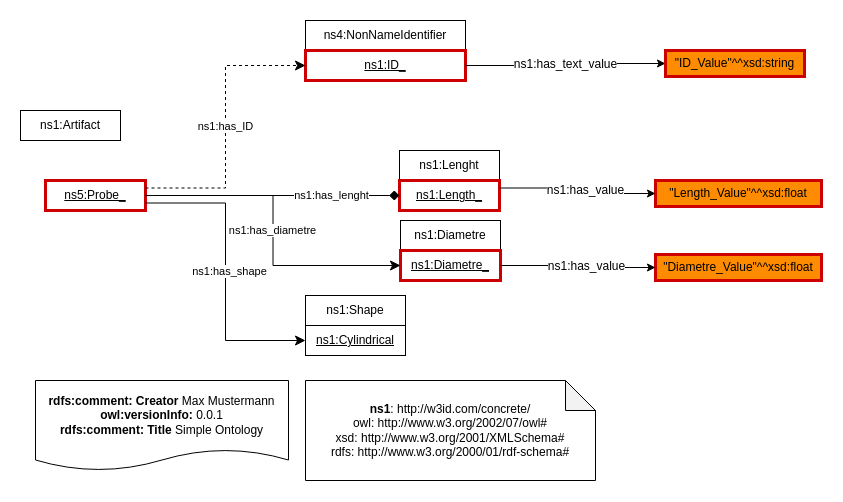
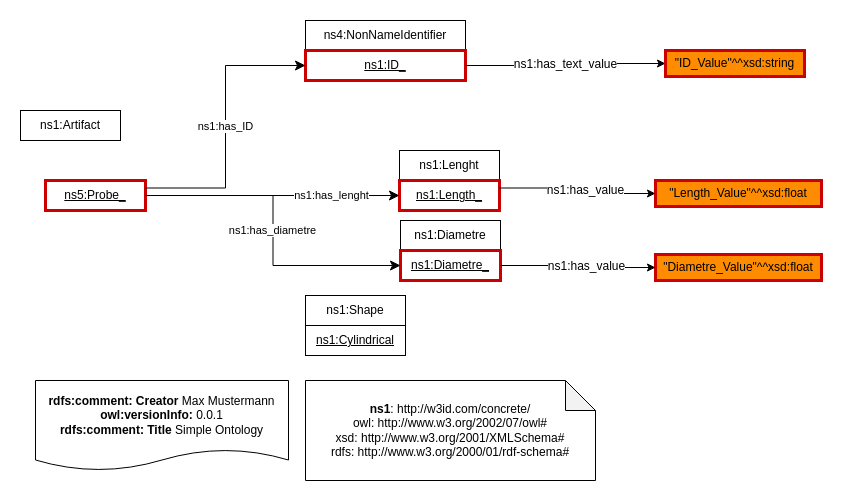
  <mxCell id="0" />
  <mxCell id="1" parent="0" />
  <mxCell id="2" value="ns1:Artifact" style="rounded=0;whiteSpace=wrap;html=1;snapToPoint=1;points=[[0.1,0],[0.2,0],[0.3,0],[0.4,0],[0.5,0],[0.6,0],[0.7,0],[0.8,0],[0.9,0],[0,0.1],[0,0.3],[0,0.5],[0,0.7],[0,0.9],[0.1,1],[0.2,1],[0.3,1],[0.4,1],[0.5,1],[0.6,1],[0.7,1],[0.8,1],[0.9,1],[1,0.1],[1,0.3],[1,0.5],[1,0.7],[1,0.9]];fillColor=#FFFFFF;" parent="1" vertex="1"><mxGeometry x="20" y="110" width="100" height="30" as="geometry" /></mxCell>
  <mxCell id="3" value="&lt;u&gt;ns5:Probe_&lt;/u&gt;" style="rounded=0;whiteSpace=wrap;html=1;snapToPoint=1;fillColor=#FFFFFF;strokeWidth=3;strokeColor=#CC0000;" parent="1" vertex="1"><mxGeometry x="45" y="180" width="100" height="30" as="geometry" /></mxCell>
  <mxCell id="4" value="ns4:NonNameIdentifier" style="rounded=0;whiteSpace=wrap;html=1;snapToPoint=1;points=[[0.1,0],[0.2,0],[0.3,0],[0.4,0],[0.5,0],[0.6,0],[0.7,0],[0.8,0],[0.9,0],[0,0.1],[0,0.3],[0,0.5],[0,0.7],[0,0.9],[0.1,1],[0.2,1],[0.3,1],[0.4,1],[0.5,1],[0.6,1],[0.7,1],[0.8,1],[0.9,1],[1,0.1],[1,0.3],[1,0.5],[1,0.7],[1,0.9]];fillColor=#FFFFFF;" parent="1" vertex="1"><mxGeometry x="305" y="20" width="160" height="30" as="geometry" /></mxCell>
  <mxCell id="5" value="&lt;u&gt;ns1:ID_&lt;/u&gt;" style="rounded=0;whiteSpace=wrap;html=1;snapToPoint=1;fillColor=#FFFFFF;strokeWidth=3;strokeColor=#CC0000;" parent="1" vertex="1"><mxGeometry x="305" y="50" width="160" height="30" as="geometry" /></mxCell>
  <mxCell id="6" value="ns1:Lenght" style="rounded=0;whiteSpace=wrap;html=1;snapToPoint=1;points=[[0.1,0],[0.2,0],[0.3,0],[0.4,0],[0.5,0],[0.6,0],[0.7,0],[0.8,0],[0.9,0],[0,0.1],[0,0.3],[0,0.5],[0,0.7],[0,0.9],[0.1,1],[0.2,1],[0.3,1],[0.4,1],[0.5,1],[0.6,1],[0.7,1],[0.8,1],[0.9,1],[1,0.1],[1,0.3],[1,0.5],[1,0.7],[1,0.9]];fillColor=#FFFFFF;" parent="1" vertex="1"><mxGeometry x="399" y="150" width="100" height="30" as="geometry" /></mxCell>
  <mxCell id="7" value="&lt;u&gt;ns1:Length_&lt;/u&gt;" style="rounded=0;whiteSpace=wrap;html=1;snapToPoint=1;fillColor=#FFFFFF;strokeWidth=3;strokeColor=#CC0000;" parent="1" vertex="1"><mxGeometry x="399" y="180" width="100" height="30" as="geometry" /></mxCell>
  <mxCell id="8" value="ns1:Shape" style="rounded=0;whiteSpace=wrap;html=1;snapToPoint=1;points=[[0.1,0],[0.2,0],[0.3,0],[0.4,0],[0.5,0],[0.6,0],[0.7,0],[0.8,0],[0.9,0],[0,0.1],[0,0.3],[0,0.5],[0,0.7],[0,0.9],[0.1,1],[0.2,1],[0.3,1],[0.4,1],[0.5,1],[0.6,1],[0.7,1],[0.8,1],[0.9,1],[1,0.1],[1,0.3],[1,0.5],[1,0.7],[1,0.9]];fillColor=#FFFFFF;" parent="1" vertex="1"><mxGeometry x="305" y="295" width="100" height="30" as="geometry" /></mxCell>
  <mxCell id="9" value="&lt;u&gt;ns1:Cylindrical&lt;/u&gt;" style="rounded=0;whiteSpace=wrap;html=1;snapToPoint=1;fillColor=#FFFFFF;" parent="1" vertex="1"><mxGeometry x="305" y="325" width="100" height="30" as="geometry" /></mxCell>
- <mxCell id="10" value="ns1:has_shape" style="endArrow=classic;html=1;exitX=1;exitY=0.75;exitDx=0;exitDy=0;entryX=0;entryY=0.5;entryDx=0;entryDy=0;endSize=8;arcSize=0;edgeStyle=orthogonalEdgeStyle;" parent="1" source="3" target="9" edge="1"><mxGeometry x="-570" y="83" width="90" height="26" as="geometry"><mxPoint x="245" y="280" as="sourcePoint" /><mxPoint x="369" y="280" as="targetPoint" /><mxPoint x="4" as="offset" /></mxGeometry></mxCell>
- <mxCell id="11" value="ns1:has_lenght" style="endArrow=diamond;html=1;exitX=1;exitY=0.5;exitDx=0;exitDy=0;entryX=0;entryY=0.5;entryDx=0;entryDy=0;endSize=8;arcSize=0;edgeStyle=orthogonalEdgeStyle;" parent="1" source="3" target="7" edge="1"><mxGeometry width="90" height="26" as="geometry"><mxPoint x="465" y="240" as="sourcePoint" /><mxPoint x="597" y="240" as="targetPoint" /><mxPoint x="59" as="offset" /></mxGeometry></mxCell>
- <mxCell id="12" value="ns1:has_ID" style="endArrow=classic;html=1;exitX=1;exitY=0.25;exitDx=0;exitDy=0;endSize=8;arcSize=0;entryX=0;entryY=0.5;entryDx=0;entryDy=0;edgeStyle=orthogonalEdgeStyle;dashed=1;" parent="1" source="3" target="5" edge="1"><mxGeometry x="464" y="330" width="90" height="26" as="geometry"><mxPoint x="485" y="250" as="sourcePoint" /><mxPoint x="235" y="140" as="targetPoint" /></mxGeometry></mxCell>
+ <mxCell id="11" value="ns1:has_lenght" style="endArrow=classic;html=1;exitX=1;exitY=0.5;exitDx=0;exitDy=0;entryX=0;entryY=0.5;entryDx=0;entryDy=0;endSize=8;arcSize=0;edgeStyle=orthogonalEdgeStyle;" parent="1" source="3" target="7" edge="1"><mxGeometry width="90" height="26" as="geometry"><mxPoint x="465" y="240" as="sourcePoint" /><mxPoint x="597" y="240" as="targetPoint" /><mxPoint x="59" as="offset" /></mxGeometry></mxCell>
+ <mxCell id="12" value="ns1:has_ID" style="endArrow=classic;html=1;exitX=1;exitY=0.25;exitDx=0;exitDy=0;endSize=8;arcSize=0;entryX=0;entryY=0.5;entryDx=0;entryDy=0;edgeStyle=orthogonalEdgeStyle;" parent="1" source="3" target="5" edge="1"><mxGeometry x="464" y="330" width="90" height="26" as="geometry"><mxPoint x="485" y="250" as="sourcePoint" /><mxPoint x="235" y="140" as="targetPoint" /></mxGeometry></mxCell>
  <mxCell id="13" value="ns1:has_text_value" style="edgeStyle=orthogonalEdgeStyle;rounded=0;orthogonalLoop=1;jettySize=auto;html=1;exitX=1;exitY=0.5;exitDx=0;exitDy=0;fontSize=12;entryX=0;entryY=0.5;entryDx=0;entryDy=0;" parent="1" source="5" target="14" edge="1"><mxGeometry x="534" y="160" as="geometry"><mxPoint x="555" y="80" as="sourcePoint" /><mxPoint x="645" y="65" as="targetPoint" /></mxGeometry></mxCell>
  <mxCell id="14" value="&quot;ID_Value&quot;^^xsd:string" style="rounded=0;whiteSpace=wrap;html=1;fillColor=#FF8C00;strokeWidth=3;strokeColor=#CC0000;" parent="1" vertex="1"><mxGeometry x="665" y="50" width="139" height="26" as="geometry" /></mxCell>
  <mxCell id="15" value="&quot;Length_Value&quot;^^xsd:float" style="rounded=0;whiteSpace=wrap;html=1;fillColor=#FF8C00;strokeWidth=3;strokeColor=#CC0000;" parent="1" vertex="1"><mxGeometry x="655" y="180" width="166" height="26" as="geometry" /></mxCell>
  <mxCell id="16" value="ns1:has_value" style="edgeStyle=orthogonalEdgeStyle;rounded=0;orthogonalLoop=1;jettySize=auto;html=1;exitX=1;exitY=0.25;exitDx=0;exitDy=0;fontSize=12;entryX=0;entryY=0.5;entryDx=0;entryDy=0;" parent="1" source="7" target="15" edge="1"><mxGeometry x="-426" y="105" as="geometry"><mxPoint x="535" y="120" as="sourcePoint" /><mxPoint x="615" y="140" as="targetPoint" /><mxPoint x="8" as="offset" /></mxGeometry></mxCell>
  <mxCell id="17" value="&lt;div&gt;&lt;b&gt;rdfs:comment:&lt;/b&gt;&amp;nbsp;&lt;b&gt;Creator&lt;/b&gt; Max Mustermann&lt;/div&gt;&lt;div&gt;&lt;b&gt;owl:versionInfo:&lt;/b&gt; 0.0.1&lt;/div&gt;&lt;div&gt;&lt;b&gt;rdfs:comment: Title&lt;/b&gt;&amp;nbsp;Simple Ontology&lt;/div&gt;" style="shape=document;whiteSpace=wrap;html=1;boundedLbl=1;labelBackgroundColor=#ffffff;strokeColor=#000000;fontSize=12;fontColor=#000000;size=0.233;" parent="1" vertex="1"><mxGeometry x="35" y="380" width="253" height="90" as="geometry" /></mxCell>
  <mxCell id="18" value="&lt;div&gt;&lt;b&gt;ns1&lt;/b&gt;: http://w3id.com/concrete/&lt;/div&gt;&lt;div&gt;owl: http://www.w3.org/2002/07/owl#&lt;/div&gt;&lt;div&gt;xsd: http://www.w3.org/2001/XMLSchema#&lt;/div&gt;&lt;div&gt;rdfs: http://www.w3.org/2000/01/rdf-schema#&lt;/div&gt;" style="shape=note;whiteSpace=wrap;html=1;backgroundOutline=1;darkOpacity=0.05;" parent="1" vertex="1"><mxGeometry x="305" y="380" width="290" height="100" as="geometry" /></mxCell>
  <mxCell id="19" value="ns1:Diametre" style="rounded=0;whiteSpace=wrap;html=1;snapToPoint=1;points=[[0.1,0],[0.2,0],[0.3,0],[0.4,0],[0.5,0],[0.6,0],[0.7,0],[0.8,0],[0.9,0],[0,0.1],[0,0.3],[0,0.5],[0,0.7],[0,0.9],[0.1,1],[0.2,1],[0.3,1],[0.4,1],[0.5,1],[0.6,1],[0.7,1],[0.8,1],[0.9,1],[1,0.1],[1,0.3],[1,0.5],[1,0.7],[1,0.9]];fillColor=#FFFFFF;" vertex="1" parent="1"><mxGeometry x="400" y="220" width="100" height="30" as="geometry" /></mxCell>
  <mxCell id="20" value="&lt;u&gt;ns1:Diametre_&lt;/u&gt;" style="rounded=0;whiteSpace=wrap;html=1;snapToPoint=1;fillColor=#FFFFFF;strokeWidth=3;strokeColor=#CC0000;" vertex="1" parent="1"><mxGeometry x="400" y="250" width="100" height="30" as="geometry" /></mxCell>
  <mxCell id="21" value="ns1:has_diametre" style="endArrow=classic;html=1;exitX=1;exitY=0.5;exitDx=0;exitDy=0;entryX=0;entryY=0.5;entryDx=0;entryDy=0;endSize=8;arcSize=0;edgeStyle=orthogonalEdgeStyle;" edge="1" parent="1" source="3" target="20"><mxGeometry width="90" height="26" as="geometry"><mxPoint x="608.207" y="169.379" as="sourcePoint" /><mxPoint x="756.207" y="169.379" as="targetPoint" /><mxPoint x="-1" as="offset" /></mxGeometry></mxCell>
  <mxCell id="22" value="&quot;Diametre_Value&quot;^^xsd:float" style="rounded=0;whiteSpace=wrap;html=1;fillColor=#FF8C00;strokeWidth=3;strokeColor=#CC0000;" vertex="1" parent="1"><mxGeometry x="655" y="254" width="166" height="26" as="geometry" /></mxCell>
  <mxCell id="23" value="ns1:has_value" style="edgeStyle=orthogonalEdgeStyle;rounded=0;orthogonalLoop=1;jettySize=auto;html=1;exitX=1;exitY=0.5;exitDx=0;exitDy=0;fontSize=12;entryX=0;entryY=0.5;entryDx=0;entryDy=0;" edge="1" parent="1" source="20" target="22"><mxGeometry x="-416" y="115" as="geometry"><mxPoint x="509" y="197.5" as="sourcePoint" /><mxPoint x="665" y="203" as="targetPoint" /><mxPoint x="8" as="offset" /></mxGeometry></mxCell>
